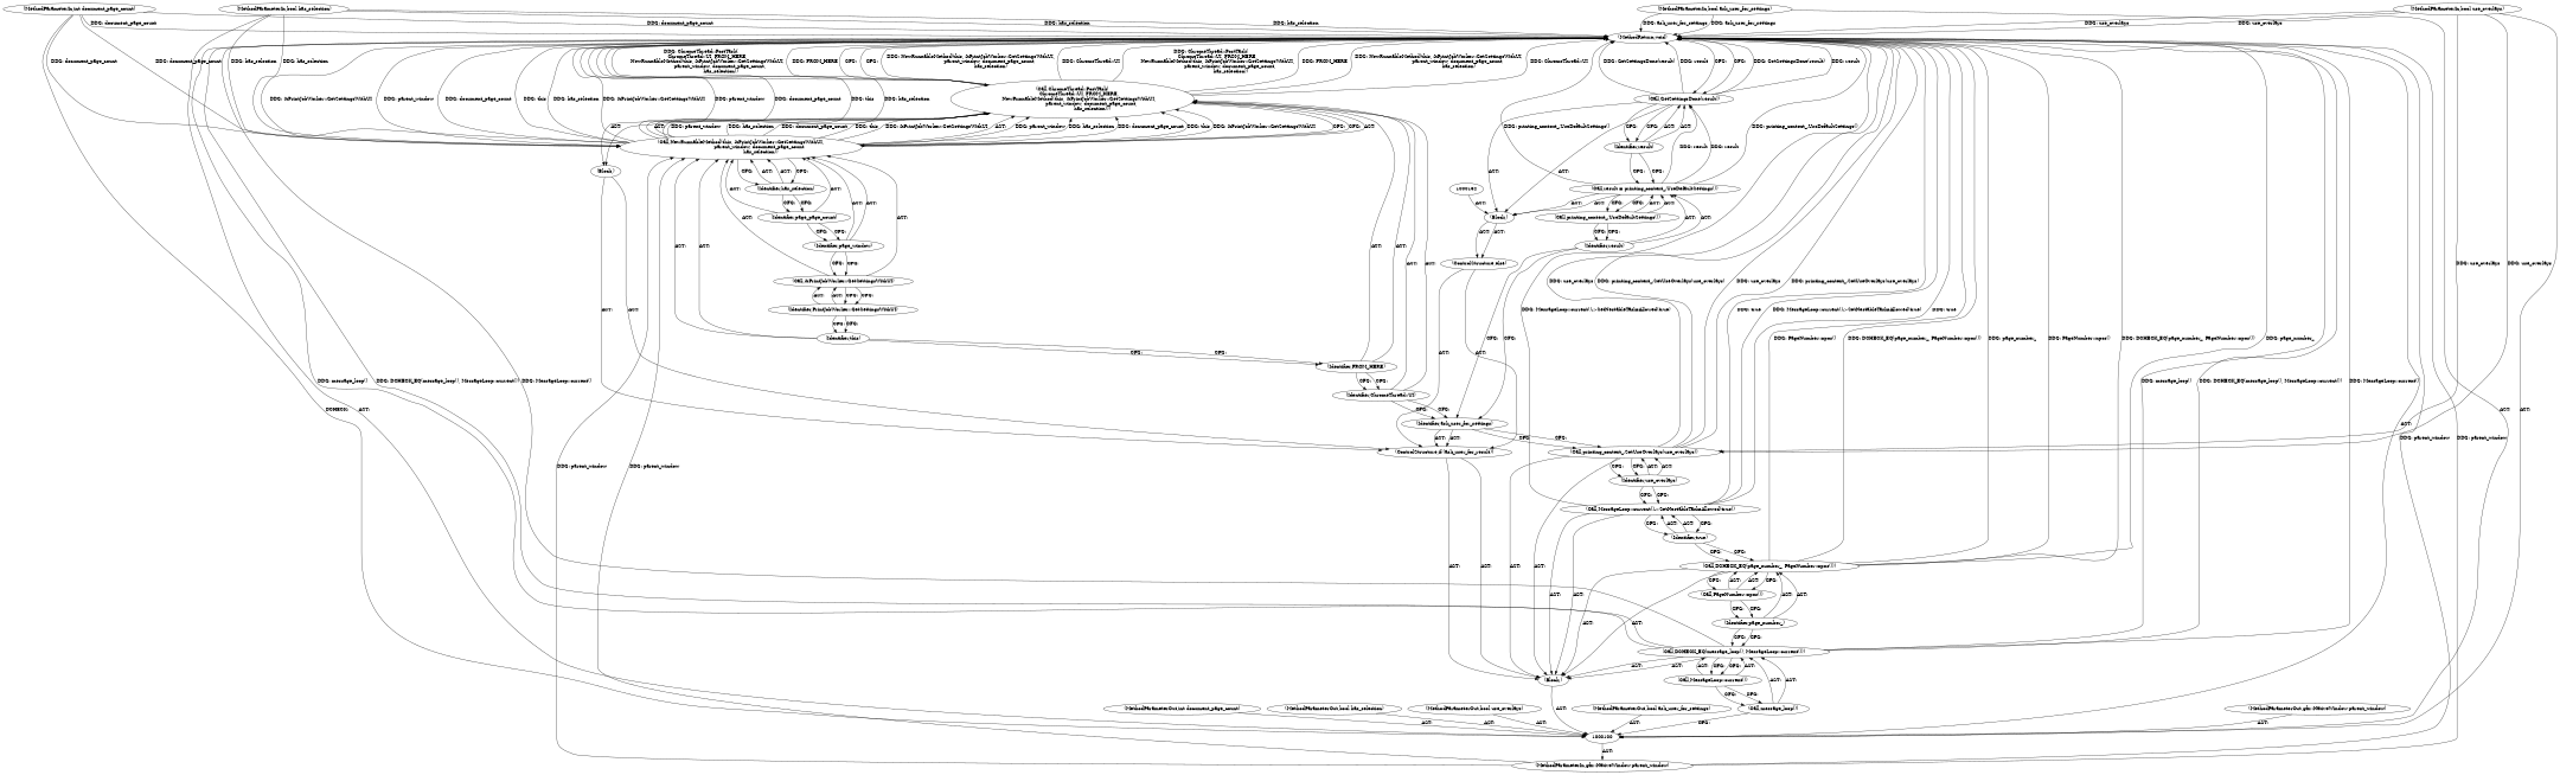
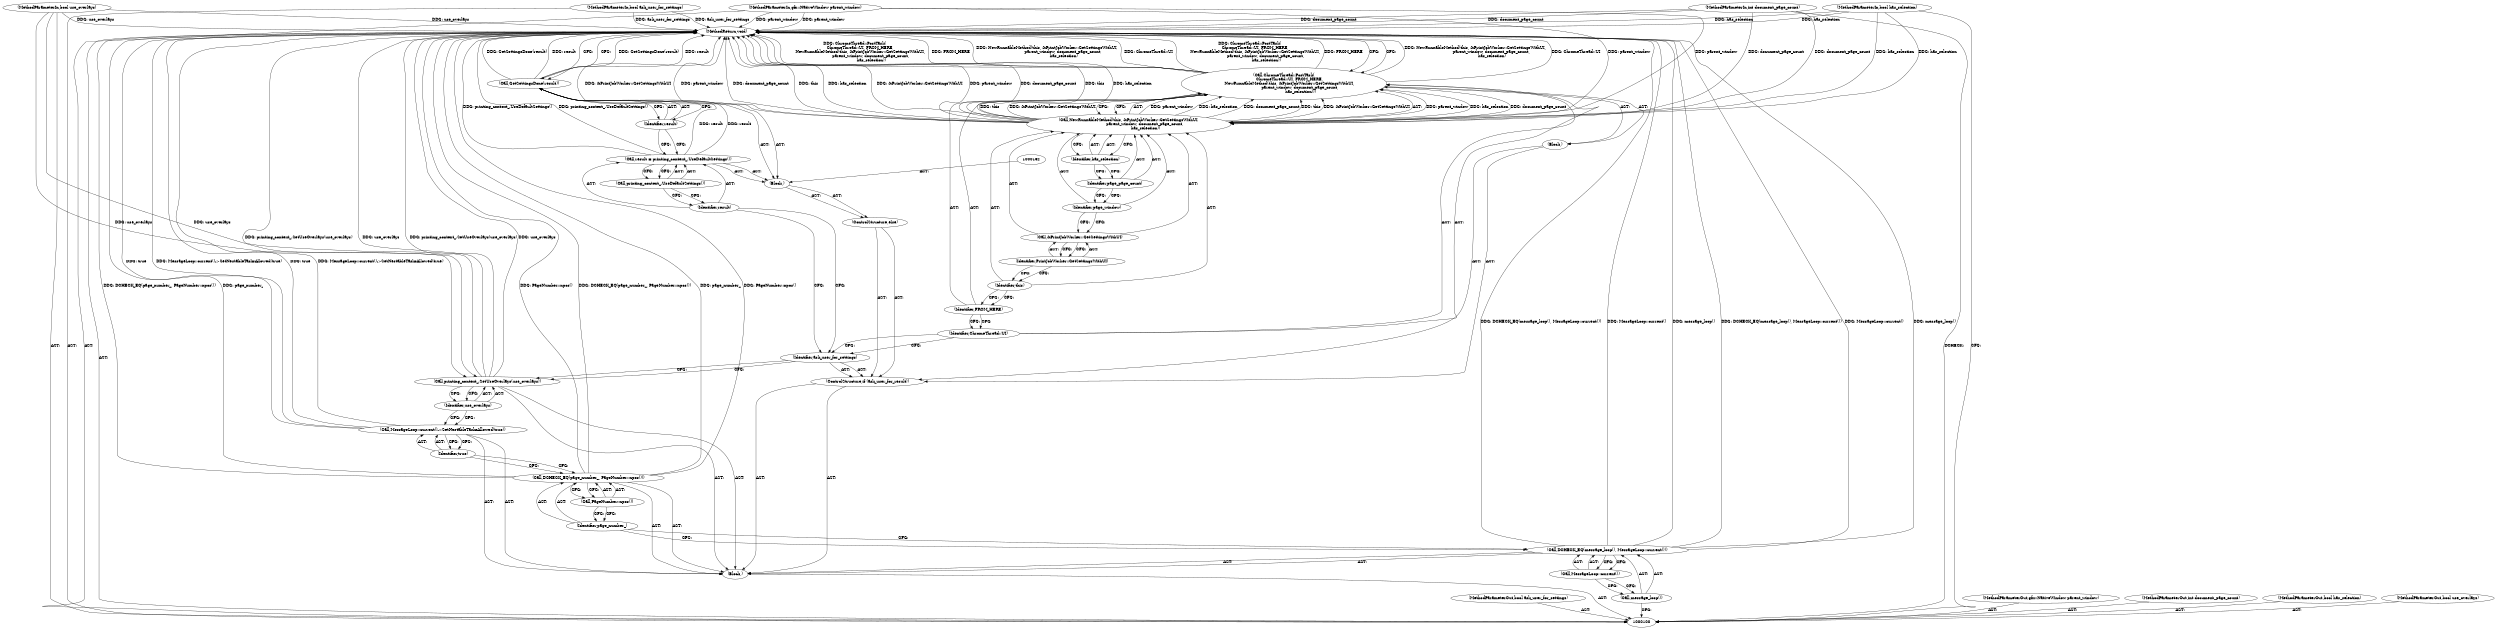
  digraph {
    n1 [label="(MethodReturn,void)"]
    n2 [label="(Call,ChromeThread::PostTask(\n         ChromeThread::UI, FROM_HERE,\n         NewRunnableMethod(this, &PrintJobWorker::GetSettingsWithUI,\n                          parent_window, document_page_count,\n                           has_selection)))"]
    n3 [label="(Call,GetSettingsDone(result))"]
    1000100
    n5 [label="(Block,)"]
    n6 [label="(Call,NewRunnableMethod(this, &PrintJobWorker::GetSettingsWithUI,\n                          parent_window, document_page_count,\n                           has_selection))"]
    n7 [label="(Block,)"]
    n8 [label="(Identifier,result)"]
    n9 [label="(MethodParameterIn,bool ask_user_for_settings)"]
    n10 [label="(MethodParameterOut,bool ask_user_for_settings)"]
    n11 [label="(Call,printing_context_.SetUseOverlays(use_overlays))"]
    n12 [label="(Identifier,use_overlays)"]
    n13 [label="(Block,)"]
    n14 [label="(Call,MessageLoop::current()->SetNestableTasksAllowed(true))"]
    n15 [label="(Identifier,true)"]
    n16 [label="(ControlStructure,if (ask_user_for_result))"]
    n17 [label="(Identifier,ask_user_for_settings)"]
    n18 [label="(Identifier,has_selection)"]
    n19 [label="(Identifier,FROM_HERE)"]
    n20 [label="(Identifier,ChromeThread::UI)"]
    n21 [label="(Identifier,this)"]
    n22 [label="(Call,&PrintJobWorker::GetSettingsWithUI)"]
    n23 [label="(Identifier,PrintJobWorker::GetSettingsWithUI)"]
    n24 [label="(Identifier,page_page_count)"]
    n25 [label="(Identifier,page_window)"]
    n26 [label="(MethodParameterIn,gfx::NativeWindow parent_window)"]
    n27 [label="(MethodParameterOut,gfx::NativeWindow parent_window)"]
    n28 [label="(ControlStructure,else)"]
    n29 [label="(Call,result = printing_context_.UseDefaultSettings())"]
    n30 [label="(Call,printing_context_.UseDefaultSettings())"]
    n31 [label="(Identifier,result)"]
    n32 [label="(MethodParameterIn,int document_page_count)"]
    n33 [label="(MethodParameterOut,int document_page_count)"]
    n34 [label="(MethodParameterIn,bool has_selection)"]
    n35 [label="(MethodParameterOut,bool has_selection)"]
    n36 [label="(MethodParameterIn,bool use_overlays)"]
    n37 [label="(MethodParameterOut,bool use_overlays)"]
    n38 [label="(Call,message_loop())"]
    n39 [label="(Call,DCHECK_EQ(message_loop(), MessageLoop::current()))"]
    n40 [label="(Call,MessageLoop::current())"]
    n41 [label="(Identifier,page_number_)"]
    n42 [label="(Call,DCHECK_EQ(page_number_, PageNumber::npos()))"]
    n43 [label="(Call,PageNumber::npos())"]
    1000132
    n1 -> n2 [label="CFG: "]
    n1 -> n2 [label="CFG: "]
    n1 -> n3 [label="CFG: "]
    n1 -> n3 [label="CFG: "]
    n1 -> 1000100 [label="AST: "]
    n2 -> n1 [label="DDG: NewRunnableMethod(this, &PrintJobWorker::GetSettingsWithUI,\n                          parent_window, document_page_count,\n                           has_selection)"]
    n2 -> n1 [label="DDG: ChromeThread::UI"]
    n2 -> n1 [label="DDG: ChromeThread::PostTask(\n         ChromeThread::UI, FROM_HERE,\n         NewRunnableMethod(this, &PrintJobWorker::GetSettingsWithUI,\n                          parent_window, document_page_count,\n                           has_selection))"]
    n2 -> n1 [label="DDG: FROM_HERE"]
    n2 -> n1 [label="DDG: NewRunnableMethod(this, &PrintJobWorker::GetSettingsWithUI,\n                          parent_window, document_page_count,\n                           has_selection)"]
    n2 -> n1 [label="DDG: ChromeThread::UI"]
    n2 -> n1 [label="DDG: ChromeThread::PostTask(\n         ChromeThread::UI, FROM_HERE,\n         NewRunnableMethod(this, &PrintJobWorker::GetSettingsWithUI,\n                          parent_window, document_page_count,\n                           has_selection))"]
    n2 -> n1 [label="DDG: FROM_HERE"]
    n2 -> n5 [label="AST: "]
    n2 -> n5 [label="AST: "]
    n2 -> n6 [label="CFG: "]
    n2 -> n6 [label="CFG: "]
    n3 -> n1 [label="DDG: GetSettingsDone(result)"]
    n3 -> n1 [label="DDG: result"]
    n3 -> n1 [label="DDG: GetSettingsDone(result)"]
    n3 -> n1 [label="DDG: result"]
    n3 -> n7 [label="AST: "]
    n3 -> n7 [label="AST: "]
    n3 -> n8 [label="CFG: "]
    n3 -> n8 [label="CFG: "]
    n5 -> n16 [label="AST: "]
    n5 -> n16 [label="AST: "]
    n6 -> n1 [label="DDG: &PrintJobWorker::GetSettingsWithUI"]
    n6 -> n1 [label="DDG: parent_window"]
    n6 -> n1 [label="DDG: document_page_count"]
    n6 -> n1 [label="DDG: this"]
    n6 -> n1 [label="DDG: has_selection"]
    n6 -> n1 [label="DDG: &PrintJobWorker::GetSettingsWithUI"]
    n6 -> n1 [label="DDG: parent_window"]
    n6 -> n1 [label="DDG: document_page_count"]
    n6 -> n1 [label="DDG: this"]
    n6 -> n1 [label="DDG: has_selection"]
    n6 -> n2 [label="AST: "]
    n6 -> n2 [label="DDG: parent_window"]
    n6 -> n2 [label="DDG: has_selection"]
    n6 -> n2 [label="DDG: document_page_count"]
    n6 -> n2 [label="DDG: this"]
    n6 -> n2 [label="DDG: &PrintJobWorker::GetSettingsWithUI"]
    n6 -> n2 [label="AST: "]
    n6 -> n2 [label="DDG: parent_window"]
    n6 -> n2 [label="DDG: has_selection"]
    n6 -> n2 [label="DDG: document_page_count"]
    n6 -> n2 [label="DDG: this"]
    n6 -> n2 [label="DDG: &PrintJobWorker::GetSettingsWithUI"]
    n6 -> n18 [label="CFG: "]
    n6 -> n18 [label="CFG: "]
    n7 -> n28 [label="AST: "]
    n7 -> n28 [label="AST: "]
    n8 -> n3 [label="AST: "]
    n8 -> n3 [label="AST: "]
    n8 -> n29 [label="CFG: "]
    n8 -> n29 [label="CFG: "]
    n9 -> n1 [label="DDG: ask_user_for_settings"]
    n9 -> n1 [label="DDG: ask_user_for_settings"]
    n9 -> 1000100 [label="AST: "]
    n10 -> 1000100 [label="AST: "]
    n11 -> n1 [label="DDG: printing_context_.SetUseOverlays(use_overlays)"]
    n11 -> n1 [label="DDG: use_overlays"]
    n11 -> n1 [label="DDG: printing_context_.SetUseOverlays(use_overlays)"]
    n11 -> n1 [label="DDG: use_overlays"]
    n11 -> n12 [label="CFG: "]
    n11 -> n12 [label="CFG: "]
    n11 -> n13 [label="AST: "]
    n11 -> n13 [label="AST: "]
    n12 -> n11 [label="AST: "]
    n12 -> n11 [label="AST: "]
    n12 -> n14 [label="CFG: "]
    n12 -> n14 [label="CFG: "]
    n13 -> 1000100 [label="AST: "]
    n14 -> n1 [label="DDG: true"]
    n14 -> n1 [label="DDG: MessageLoop::current()->SetNestableTasksAllowed(true)"]
    n14 -> n1 [label="DDG: true"]
    n14 -> n1 [label="DDG: MessageLoop::current()->SetNestableTasksAllowed(true)"]
    n14 -> n13 [label="AST: "]
    n14 -> n13 [label="AST: "]
    n14 -> n15 [label="CFG: "]
    n14 -> n15 [label="CFG: "]
    n15 -> n14 [label="AST: "]
    n15 -> n14 [label="AST: "]
    n15 -> n42 [label="CFG: "]
    n15 -> n42 [label="CFG: "]
    n16 -> n13 [label="AST: "]
    n16 -> n13 [label="AST: "]
    n17 -> n11 [label="CFG: "]
    n17 -> n11 [label="CFG: "]
    n17 -> n16 [label="AST: "]
    n17 -> n16 [label="AST: "]
    n18 -> n6 [label="AST: "]
    n18 -> n6 [label="AST: "]
    n18 -> n24 [label="CFG: "]
    n18 -> n24 [label="CFG: "]
    n19 -> n2 [label="AST: "]
    n19 -> n2 [label="AST: "]
    n19 -> n20 [label="CFG: "]
    n19 -> n20 [label="CFG: "]
    n20 -> n2 [label="AST: "]
    n20 -> n2 [label="AST: "]
    n20 -> n17 [label="CFG: "]
    n20 -> n17 [label="CFG: "]
    n21 -> n6 [label="AST: "]
    n21 -> n6 [label="AST: "]
    n21 -> n19 [label="CFG: "]
    n21 -> n19 [label="CFG: "]
    n22 -> n6 [label="AST: "]
    n22 -> n6 [label="AST: "]
    n22 -> n23 [label="CFG: "]
    n22 -> n23 [label="CFG: "]
    n23 -> n21 [label="CFG: "]
    n23 -> n21 [label="CFG: "]
    n23 -> n22 [label="AST: "]
    n23 -> n22 [label="AST: "]
    n24 -> n6 [label="AST: "]
    n24 -> n6 [label="AST: "]
    n24 -> n25 [label="CFG: "]
    n24 -> n25 [label="CFG: "]
    n25 -> n6 [label="AST: "]
    n25 -> n6 [label="AST: "]
    n25 -> n22 [label="CFG: "]
    n25 -> n22 [label="CFG: "]
    n26 -> n1 [label="DDG: parent_window"]
    n26 -> n1 [label="DDG: parent_window"]
-   1000100 -> n26 [label="AST: "]
+   n26 -> 1000100 [label="AST: "]
    n26 -> n6 [label="DDG: parent_window"]
    n26 -> n6 [label="DDG: parent_window"]
    n27 -> 1000100 [label="AST: "]
    n28 -> n16 [label="AST: "]
    n28 -> n16 [label="AST: "]
    n29 -> n1 [label="DDG: printing_context_.UseDefaultSettings()"]
    n29 -> n1 [label="DDG: printing_context_.UseDefaultSettings()"]
    n29 -> n3 [label="DDG: result"]
    n29 -> n3 [label="DDG: result"]
    n29 -> n7 [label="AST: "]
    n29 -> n7 [label="AST: "]
    n29 -> n30 [label="CFG: "]
    n29 -> n30 [label="CFG: "]
    n30 -> n29 [label="AST: "]
    n30 -> n29 [label="AST: "]
    n30 -> n31 [label="CFG: "]
    n30 -> n31 [label="CFG: "]
    n31 -> n17 [label="CFG: "]
    n31 -> n17 [label="CFG: "]
    n31 -> n29 [label="AST: "]
    n31 -> n29 [label="AST: "]
    n32 -> n1 [label="DDG: document_page_count"]
    n32 -> n1 [label="DDG: document_page_count"]
    n32 -> 1000100 [label="DCHECK: "]
    n32 -> n6 [label="DDG: document_page_count"]
    n32 -> n6 [label="DDG: document_page_count"]
    n33 -> 1000100 [label="AST: "]
    n34 -> n1 [label="DDG: has_selection"]
    n34 -> n1 [label="DDG: has_selection"]
-   n34 -> 1000100 [label="AST: "]
+   n34 -> 1000100 [label="CFG: "]
    n34 -> n6 [label="DDG: has_selection"]
    n34 -> n6 [label="DDG: has_selection"]
    n35 -> 1000100 [label="AST: "]
    n36 -> n1 [label="DDG: use_overlays"]
    n36 -> n1 [label="DDG: use_overlays"]
    n36 -> 1000100 [label="AST: "]
    n36 -> n11 [label="DDG: use_overlays"]
    n36 -> n11 [label="DDG: use_overlays"]
    n37 -> 1000100 [label="AST: "]
    n38 -> 1000100 [label="CFG: "]
    n38 -> n39 [label="AST: "]
    n38 -> n39 [label="AST: "]
    n39 -> n1 [label="DDG: message_loop()"]
    n39 -> n1 [label="DDG: DCHECK_EQ(message_loop(), MessageLoop::current())"]
    n39 -> n1 [label="DDG: MessageLoop::current()"]
    n39 -> n1 [label="DDG: message_loop()"]
    n39 -> n1 [label="DDG: DCHECK_EQ(message_loop(), MessageLoop::current())"]
    n39 -> n1 [label="DDG: MessageLoop::current()"]
    n39 -> n13 [label="AST: "]
    n39 -> n13 [label="AST: "]
    n39 -> n40 [label="CFG: "]
    n39 -> n40 [label="CFG: "]
    n40 -> n38 [label="CFG: "]
    n40 -> n38 [label="CFG: "]
    n40 -> n39 [label="AST: "]
    n40 -> n39 [label="AST: "]
    n41 -> n39 [label="CFG: "]
    n41 -> n39 [label="CFG: "]
    n41 -> n42 [label="AST: "]
    n41 -> n42 [label="AST: "]
    n42 -> n1 [label="DDG: PageNumber::npos()"]
    n42 -> n1 [label="DDG: DCHECK_EQ(page_number_, PageNumber::npos())"]
    n42 -> n1 [label="DDG: page_number_"]
    n42 -> n1 [label="DDG: PageNumber::npos()"]
    n42 -> n1 [label="DDG: DCHECK_EQ(page_number_, PageNumber::npos())"]
    n42 -> n1 [label="DDG: page_number_"]
    n42 -> n13 [label="AST: "]
    n42 -> n13 [label="AST: "]
    n42 -> n43 [label="CFG: "]
    n42 -> n43 [label="CFG: "]
    n43 -> n41 [label="CFG: "]
    n43 -> n41 [label="CFG: "]
    n43 -> n42 [label="AST: "]
    n43 -> n42 [label="AST: "]
    1000132 -> n7 [label="AST: "]
  }
